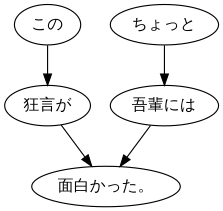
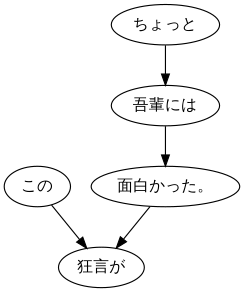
  digraph {
    fontname="Liberation Serif"
    node [fontname="Liberation Serif"]
    edge [fontname="Liberation Serif"]
    n1 [label="吾輩には"]
    n2 [label="面白かった。"]
    n3 [label="この"]
    n4 [label="狂言が"]
    n5 [label="ちょっと"]
    n1 -> n2
    n3 -> n4
-   n4 -> n2
+   n2 -> n4
    n5 -> n1
  }
